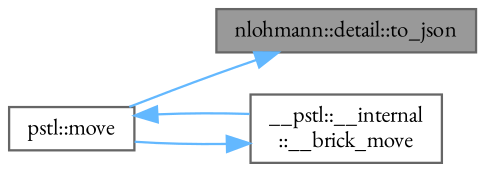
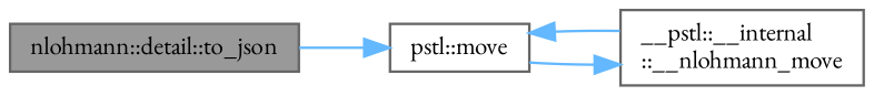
  digraph {
    fontname="EB Garamond"
    rankdir=LR
    node [color=grey40 fillcolor=white fontname="EB Garamond" fontsize=10 shape=box style=filled]
    edge [color=steelblue1 fontname="EB Garamond" fontsize=10 labelfontname=Helvetica labelfontsize=10 style=solid]
    n1 [color=gray40 fillcolor=grey60 fontcolor=black height=0.2 label="nlohmann::detail::to_json" width=0.4]
    n2 [height=0.2 label="pstl::move" width=0.4]
-   n3 [height=0.2 label="__pstl::__internal\l::__brick_move" width=0.4]
-   n2 -> n1
+   n3 [height=0.2 label="__pstl::__internal\l::__nlohmann_move" width=0.4]
+   n1 -> n2
    n2 -> n3
    n3 -> n2
  }
